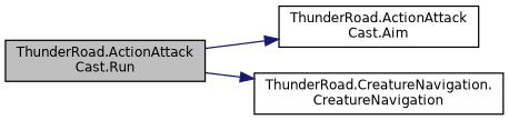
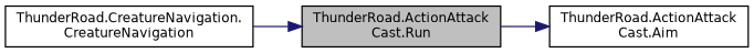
  digraph {
    rankdir=LR
    node [color=black fillcolor=white fontname=Helvetica fontsize=10 shape=record style=filled]
    edge [color=midnightblue fontname=Helvetica fontsize=10 labelfontname=Helvetica labelfontsize=10 style=solid]
    n1 [fillcolor=grey75 fontcolor=black height=0.2 label="ThunderRoad.ActionAttack\lCast.Run" width=0.4]
    n2 [height=0.2 label="ThunderRoad.ActionAttack\lCast.Aim" width=0.4]
    n3 [height=0.2 label="ThunderRoad.CreatureNavigation.\lCreatureNavigation" width=0.4]
    n1 -> n2
-   n1 -> n3
+   n3 -> n1
  }
